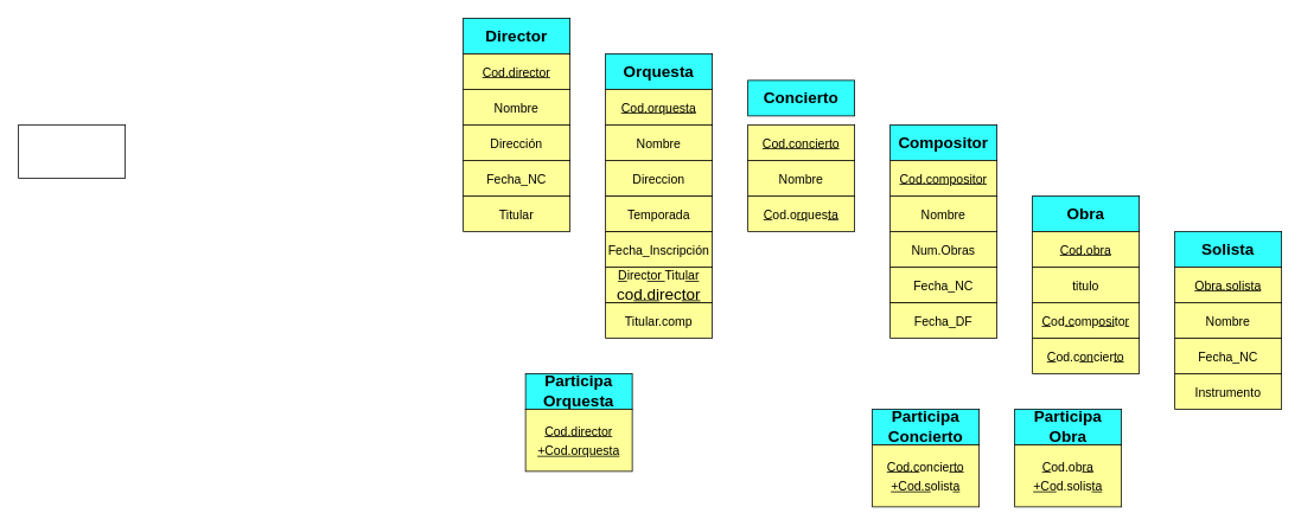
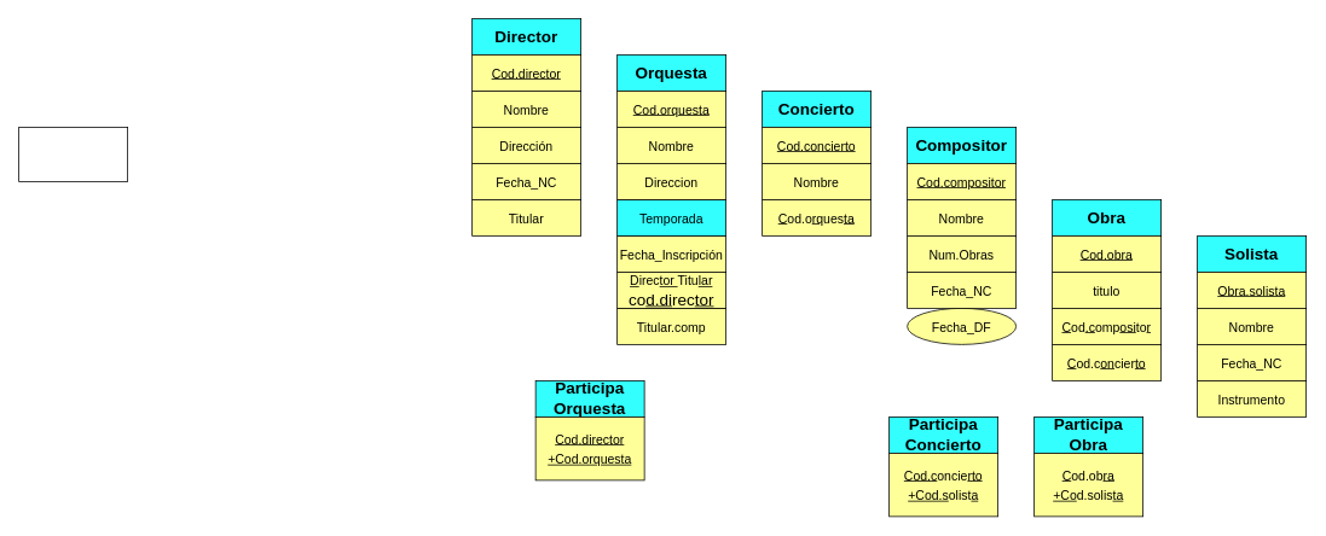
  <mxCell id="0" />
  <mxCell id="1" parent="0" />
  <mxCell id="2" value="&lt;font style=&quot;font-size: 18px&quot;&gt;&lt;b&gt;Orquesta&lt;/b&gt;&lt;/font&gt;" style="rounded=0;whiteSpace=wrap;html=1;fillColor=#33FFFF;" parent="1" vertex="1"><mxGeometry x="680" y="60" width="120" height="40" as="geometry" /></mxCell>
  <mxCell id="3" value="&lt;font style=&quot;font-size: 14px&quot;&gt;Fecha_Inscripción&lt;/font&gt;" style="rounded=0;whiteSpace=wrap;html=1;fontSize=18;fillColor=#FFFF99;" parent="1" vertex="1"><mxGeometry x="680" y="260" width="120" height="40" as="geometry" /></mxCell>
  <mxCell id="4" value="&lt;span style=&quot;font-size: 14px&quot;&gt;&lt;u&gt;Cod.orquesta&lt;/u&gt;&lt;/span&gt;" style="rounded=0;whiteSpace=wrap;html=1;fontSize=18;fillColor=#FFFF99;" parent="1" vertex="1"><mxGeometry x="680" y="100" width="120" height="40" as="geometry" /></mxCell>
  <mxCell id="5" value="&lt;font style=&quot;font-size: 14px&quot;&gt;Titular.comp&lt;/font&gt;" style="rounded=0;whiteSpace=wrap;html=1;fontSize=18;fillColor=#FFFF99;" parent="1" vertex="1"><mxGeometry x="680" y="340" width="120" height="40" as="geometry" /></mxCell>
- <mxCell id="6" value="&lt;font style=&quot;font-size: 18px&quot;&gt;&lt;b&gt;Concierto&lt;/b&gt;&lt;/font&gt;" style="rounded=0;whiteSpace=wrap;html=1;fillColor=#33FFFF;" parent="1" vertex="1"><mxGeometry x="840" y="90" width="120" height="40" as="geometry" /></mxCell>
+ <mxCell id="6" value="&lt;font style=&quot;font-size: 18px&quot;&gt;&lt;b&gt;Concierto&lt;/b&gt;&lt;/font&gt;" style="rounded=0;whiteSpace=wrap;html=1;fillColor=#33FFFF;" parent="1" vertex="1"><mxGeometry x="840" y="100" width="120" height="40" as="geometry" /></mxCell>
  <mxCell id="7" value="&lt;span style=&quot;font-size: 14px&quot;&gt;&lt;u&gt;Cod.concierto&lt;/u&gt;&lt;/span&gt;" style="rounded=0;whiteSpace=wrap;html=1;fontSize=18;fillColor=#FFFF99;" parent="1" vertex="1"><mxGeometry x="840" y="140" width="120" height="40" as="geometry" /></mxCell>
  <mxCell id="8" value="&lt;font style=&quot;font-size: 14px&quot;&gt;Nombre&lt;/font&gt;" style="rounded=0;whiteSpace=wrap;html=1;fontSize=18;fillColor=#FFFF99;" parent="1" vertex="1"><mxGeometry x="840" y="180" width="120" height="40" as="geometry" /></mxCell>
  <mxCell id="9" value="&lt;span style=&quot;font-size: 14px&quot;&gt;&lt;u&gt;C&lt;/u&gt;od.o&lt;u&gt;rq&lt;/u&gt;ues&lt;u&gt;ta&lt;/u&gt;&lt;/span&gt;" style="rounded=0;whiteSpace=wrap;html=1;fontSize=18;fillColor=#FFFF99;" parent="1" vertex="1"><mxGeometry x="840" y="220" width="120" height="40" as="geometry" /></mxCell>
  <mxCell id="10" value="&lt;span style=&quot;font-size: 18px&quot;&gt;&lt;b&gt;Obra&lt;/b&gt;&lt;/span&gt;" style="rounded=0;whiteSpace=wrap;html=1;fillColor=#33FFFF;" parent="1" vertex="1"><mxGeometry x="1160" y="220" width="120" height="40" as="geometry" /></mxCell>
  <mxCell id="11" value="&lt;span style=&quot;font-size: 14px&quot;&gt;&lt;u&gt;Cod.obra&lt;/u&gt;&lt;/span&gt;" style="rounded=0;whiteSpace=wrap;html=1;fontSize=18;fillColor=#FFFF99;" parent="1" vertex="1"><mxGeometry x="1160" y="260" width="120" height="40" as="geometry" /></mxCell>
  <mxCell id="12" value="&lt;span style=&quot;font-size: 14px&quot;&gt;titulo&lt;/span&gt;" style="rounded=0;whiteSpace=wrap;html=1;fontSize=18;fillColor=#FFFF99;" parent="1" vertex="1"><mxGeometry x="1160" y="300" width="120" height="40" as="geometry" /></mxCell>
  <mxCell id="13" value="&lt;span style=&quot;font-size: 14px&quot;&gt;&lt;u&gt;C&lt;/u&gt;od&lt;u&gt;.c&lt;/u&gt;omp&lt;u&gt;osi&lt;/u&gt;to&lt;u&gt;r&lt;/u&gt;&lt;/span&gt;" style="rounded=0;whiteSpace=wrap;html=1;fontSize=18;fillColor=#FFFF99;" parent="1" vertex="1"><mxGeometry x="1160" y="340" width="120" height="40" as="geometry" /></mxCell>
- <mxCell id="14" value="&lt;span style=&quot;font-size: 14px&quot;&gt;Fecha_DF&lt;/span&gt;" style="rounded=0;whiteSpace=wrap;html=1;fontSize=18;fillColor=#FFFF99;" parent="1" vertex="1"><mxGeometry x="1000" y="340" width="120" height="40" as="geometry" /></mxCell>
+ <mxCell id="14" value="&lt;span style=&quot;font-size: 14px&quot;&gt;Fecha_DF&lt;/span&gt;" style="ellipse;whiteSpace=wrap;html=1;fontSize=18;fillColor=#FFFF99;" parent="1" vertex="1"><mxGeometry x="1000" y="340" width="120" height="40" as="geometry" /></mxCell>
  <mxCell id="15" value="&lt;font style=&quot;font-size: 18px&quot;&gt;&lt;b&gt;Director&lt;/b&gt;&lt;/font&gt;" style="rounded=0;whiteSpace=wrap;html=1;fillColor=#33FFFF;" parent="1" vertex="1"><mxGeometry x="520" y="20" width="120" height="40" as="geometry" /></mxCell>
  <mxCell id="16" value="&lt;span style=&quot;font-size: 14px&quot;&gt;&lt;u&gt;Cod.director&lt;/u&gt;&lt;/span&gt;" style="rounded=0;whiteSpace=wrap;html=1;fontSize=18;fillColor=#FFFF99;" parent="1" vertex="1"><mxGeometry x="520" y="60" width="120" height="40" as="geometry" /></mxCell>
  <mxCell id="17" value="&lt;font style=&quot;font-size: 14px&quot;&gt;Nombre&lt;/font&gt;" style="rounded=0;whiteSpace=wrap;html=1;fontSize=18;fillColor=#FFFF99;" parent="1" vertex="1"><mxGeometry x="520" y="100" width="120" height="40" as="geometry" /></mxCell>
  <mxCell id="18" value="&lt;font style=&quot;font-size: 14px&quot;&gt;Dirección&lt;br&gt;&lt;/font&gt;" style="rounded=0;whiteSpace=wrap;html=1;fontSize=18;fillColor=#FFFF99;" parent="1" vertex="1"><mxGeometry x="520" y="140" width="120" height="40" as="geometry" /></mxCell>
- <mxCell id="19" value="&lt;font style=&quot;font-size: 14px&quot;&gt;Temporada&lt;/font&gt;" style="rounded=0;whiteSpace=wrap;html=1;fontSize=18;fillColor=#FFFF99;" parent="1" vertex="1"><mxGeometry x="680" y="220" width="120" height="40" as="geometry" /></mxCell>
+ <mxCell id="19" value="&lt;font style=&quot;font-size: 14px&quot;&gt;Temporada&lt;/font&gt;" style="rounded=0;whiteSpace=wrap;html=1;fontSize=18;fillColor=#33ffff;" parent="1" vertex="1"><mxGeometry x="680" y="220" width="120" height="40" as="geometry" /></mxCell>
  <mxCell id="20" value="&lt;span style=&quot;font-size: 14px&quot;&gt;&lt;u&gt;C&lt;/u&gt;od.c&lt;u&gt;on&lt;/u&gt;cier&lt;u&gt;to&lt;/u&gt;&lt;/span&gt;" style="rounded=0;whiteSpace=wrap;html=1;fontSize=18;fillColor=#FFFF99;" parent="1" vertex="1"><mxGeometry x="1160" y="380" width="120" height="40" as="geometry" /></mxCell>
  <mxCell id="21" value="" style="rounded=0;whiteSpace=wrap;html=1;" parent="1" vertex="1"><mxGeometry x="20" y="140" width="120" height="60" as="geometry" /></mxCell>
  <mxCell id="22" value="&lt;font style=&quot;font-size: 14px&quot;&gt;Fecha_NC&lt;/font&gt;" style="rounded=0;whiteSpace=wrap;html=1;fontSize=18;fillColor=#FFFF99;" parent="1" vertex="1"><mxGeometry x="520" y="180" width="120" height="40" as="geometry" /></mxCell>
  <mxCell id="23" value="&lt;span style=&quot;font-size: 14px&quot;&gt;&lt;u&gt;D&lt;/u&gt;irec&lt;u&gt;tor &lt;/u&gt;Titu&lt;u&gt;lar&lt;br&gt;&lt;/u&gt;&lt;/span&gt;co&lt;u&gt;d.di&lt;/u&gt;rec&lt;u&gt;tor&lt;/u&gt;" style="rounded=0;whiteSpace=wrap;html=1;fontSize=18;fillColor=#FFFF99;" vertex="1" parent="1"><mxGeometry x="680" y="300" width="120" height="40" as="geometry" /></mxCell>
  <mxCell id="24" value="&lt;font style=&quot;font-size: 18px&quot;&gt;&lt;b&gt;Solista&lt;/b&gt;&lt;/font&gt;" style="rounded=0;whiteSpace=wrap;html=1;fillColor=#33FFFF;" vertex="1" parent="1"><mxGeometry x="1320" y="260" width="120" height="40" as="geometry" /></mxCell>
  <mxCell id="25" value="&lt;span style=&quot;font-size: 14px&quot;&gt;&lt;u&gt;Obra.solista&lt;/u&gt;&lt;/span&gt;" style="rounded=0;whiteSpace=wrap;html=1;fontSize=18;fillColor=#FFFF99;" vertex="1" parent="1"><mxGeometry x="1320" y="300" width="120" height="40" as="geometry" /></mxCell>
  <mxCell id="26" value="&lt;font style=&quot;font-size: 14px&quot;&gt;Nombre&lt;/font&gt;" style="rounded=0;whiteSpace=wrap;html=1;fontSize=18;fillColor=#FFFF99;" vertex="1" parent="1"><mxGeometry x="1320" y="340" width="120" height="40" as="geometry" /></mxCell>
  <mxCell id="27" value="&lt;font style=&quot;font-size: 14px&quot;&gt;Fecha_NC&lt;/font&gt;" style="rounded=0;whiteSpace=wrap;html=1;fontSize=18;fillColor=#FFFF99;" vertex="1" parent="1"><mxGeometry x="1320" y="380" width="120" height="40" as="geometry" /></mxCell>
  <mxCell id="28" value="&lt;span style=&quot;font-size: 18px&quot;&gt;&lt;b&gt;Compositor&lt;/b&gt;&lt;/span&gt;" style="rounded=0;whiteSpace=wrap;html=1;fillColor=#33FFFF;" vertex="1" parent="1"><mxGeometry x="1000" y="140" width="120" height="40" as="geometry" /></mxCell>
  <mxCell id="29" value="&lt;span style=&quot;font-size: 14px&quot;&gt;&lt;u&gt;Cod.compositor&lt;/u&gt;&lt;/span&gt;" style="rounded=0;whiteSpace=wrap;html=1;fontSize=18;fillColor=#FFFF99;" vertex="1" parent="1"><mxGeometry x="1000" y="180" width="120" height="40" as="geometry" /></mxCell>
  <mxCell id="30" value="&lt;span style=&quot;font-size: 14px&quot;&gt;Nombre&lt;/span&gt;" style="rounded=0;whiteSpace=wrap;html=1;fontSize=18;fillColor=#FFFF99;" vertex="1" parent="1"><mxGeometry x="1000" y="220" width="120" height="40" as="geometry" /></mxCell>
  <mxCell id="31" value="&lt;span style=&quot;font-size: 14px&quot;&gt;Num.Obras&lt;/span&gt;" style="rounded=0;whiteSpace=wrap;html=1;fontSize=18;fillColor=#FFFF99;" vertex="1" parent="1"><mxGeometry x="1000" y="260" width="120" height="40" as="geometry" /></mxCell>
  <mxCell id="32" value="&lt;span style=&quot;font-size: 14px&quot;&gt;Fecha_NC&lt;/span&gt;" style="rounded=0;whiteSpace=wrap;html=1;fontSize=18;fillColor=#FFFF99;" vertex="1" parent="1"><mxGeometry x="1000" y="300" width="120" height="40" as="geometry" /></mxCell>
  <mxCell id="33" value="&lt;span style=&quot;font-size: 18px&quot;&gt;&lt;b&gt;Participa Concierto&lt;/b&gt;&lt;/span&gt;" style="rounded=0;whiteSpace=wrap;html=1;fillColor=#33FFFF;" vertex="1" parent="1"><mxGeometry x="980" y="460" width="120" height="40" as="geometry" /></mxCell>
  <mxCell id="34" value="&lt;span style=&quot;font-size: 14px&quot;&gt;&lt;u&gt;Cod.c&lt;/u&gt;oncie&lt;u&gt;rto&lt;br&gt;+Cod.s&lt;/u&gt;olist&lt;u&gt;a&lt;br&gt;&lt;/u&gt;&lt;/span&gt;" style="rounded=0;whiteSpace=wrap;html=1;fontSize=18;fillColor=#FFFF99;" vertex="1" parent="1"><mxGeometry x="980" y="500" width="120" height="70" as="geometry" /></mxCell>
  <mxCell id="35" value="&lt;span style=&quot;font-size: 18px&quot;&gt;&lt;b&gt;Participa Obra&lt;/b&gt;&lt;/span&gt;" style="rounded=0;whiteSpace=wrap;html=1;fillColor=#33FFFF;" vertex="1" parent="1"><mxGeometry x="1140" y="460" width="120" height="40" as="geometry" /></mxCell>
  <mxCell id="36" value="&lt;span style=&quot;font-size: 14px&quot;&gt;&lt;u&gt;C&lt;/u&gt;od.ob&lt;u&gt;ra&lt;br&gt;+Co&lt;/u&gt;d.solis&lt;u&gt;ta&lt;br&gt;&lt;/u&gt;&lt;/span&gt;" style="rounded=0;whiteSpace=wrap;html=1;fontSize=18;fillColor=#FFFF99;" vertex="1" parent="1"><mxGeometry x="1140" y="500" width="120" height="70" as="geometry" /></mxCell>
  <mxCell id="37" value="&lt;span style=&quot;font-size: 14px&quot;&gt;Titular&lt;/span&gt;" style="rounded=0;whiteSpace=wrap;html=1;fontSize=18;fillColor=#FFFF99;" vertex="1" parent="1"><mxGeometry x="520" y="220" width="120" height="40" as="geometry" /></mxCell>
  <mxCell id="38" value="&lt;font style=&quot;font-size: 14px&quot;&gt;Nombre&lt;/font&gt;" style="rounded=0;whiteSpace=wrap;html=1;fontSize=18;fillColor=#FFFF99;" vertex="1" parent="1"><mxGeometry x="680" y="140" width="120" height="40" as="geometry" /></mxCell>
  <mxCell id="39" value="&lt;font style=&quot;font-size: 14px&quot;&gt;Direccion&lt;/font&gt;" style="rounded=0;whiteSpace=wrap;html=1;fontSize=18;fillColor=#FFFF99;" vertex="1" parent="1"><mxGeometry x="680" y="180" width="120" height="40" as="geometry" /></mxCell>
  <mxCell id="40" value="&lt;font style=&quot;font-size: 14px&quot;&gt;Instrumento&lt;/font&gt;" style="rounded=0;whiteSpace=wrap;html=1;fontSize=18;fillColor=#FFFF99;" vertex="1" parent="1"><mxGeometry x="1320" width="120" height="40" as="geometry" y="420" /></mxCell>
  <mxCell id="41" value="&lt;span style=&quot;font-size: 18px&quot;&gt;&lt;b&gt;Participa Orquesta&lt;/b&gt;&lt;/span&gt;" style="rounded=0;whiteSpace=wrap;html=1;fillColor=#33FFFF;" vertex="1" parent="1"><mxGeometry x="590" width="120" height="40" as="geometry" y="420" /></mxCell>
  <mxCell id="42" value="&lt;span style=&quot;font-size: 14px&quot;&gt;&lt;u&gt;Cod.director&lt;/u&gt;&lt;u&gt;&lt;br&gt;+Cod.orquesta&lt;/u&gt;&lt;u&gt;&lt;br&gt;&lt;/u&gt;&lt;/span&gt;" style="rounded=0;whiteSpace=wrap;html=1;fontSize=18;fillColor=#FFFF99;" vertex="1" parent="1"><mxGeometry x="590" y="460" width="120" height="70" as="geometry" /></mxCell>
